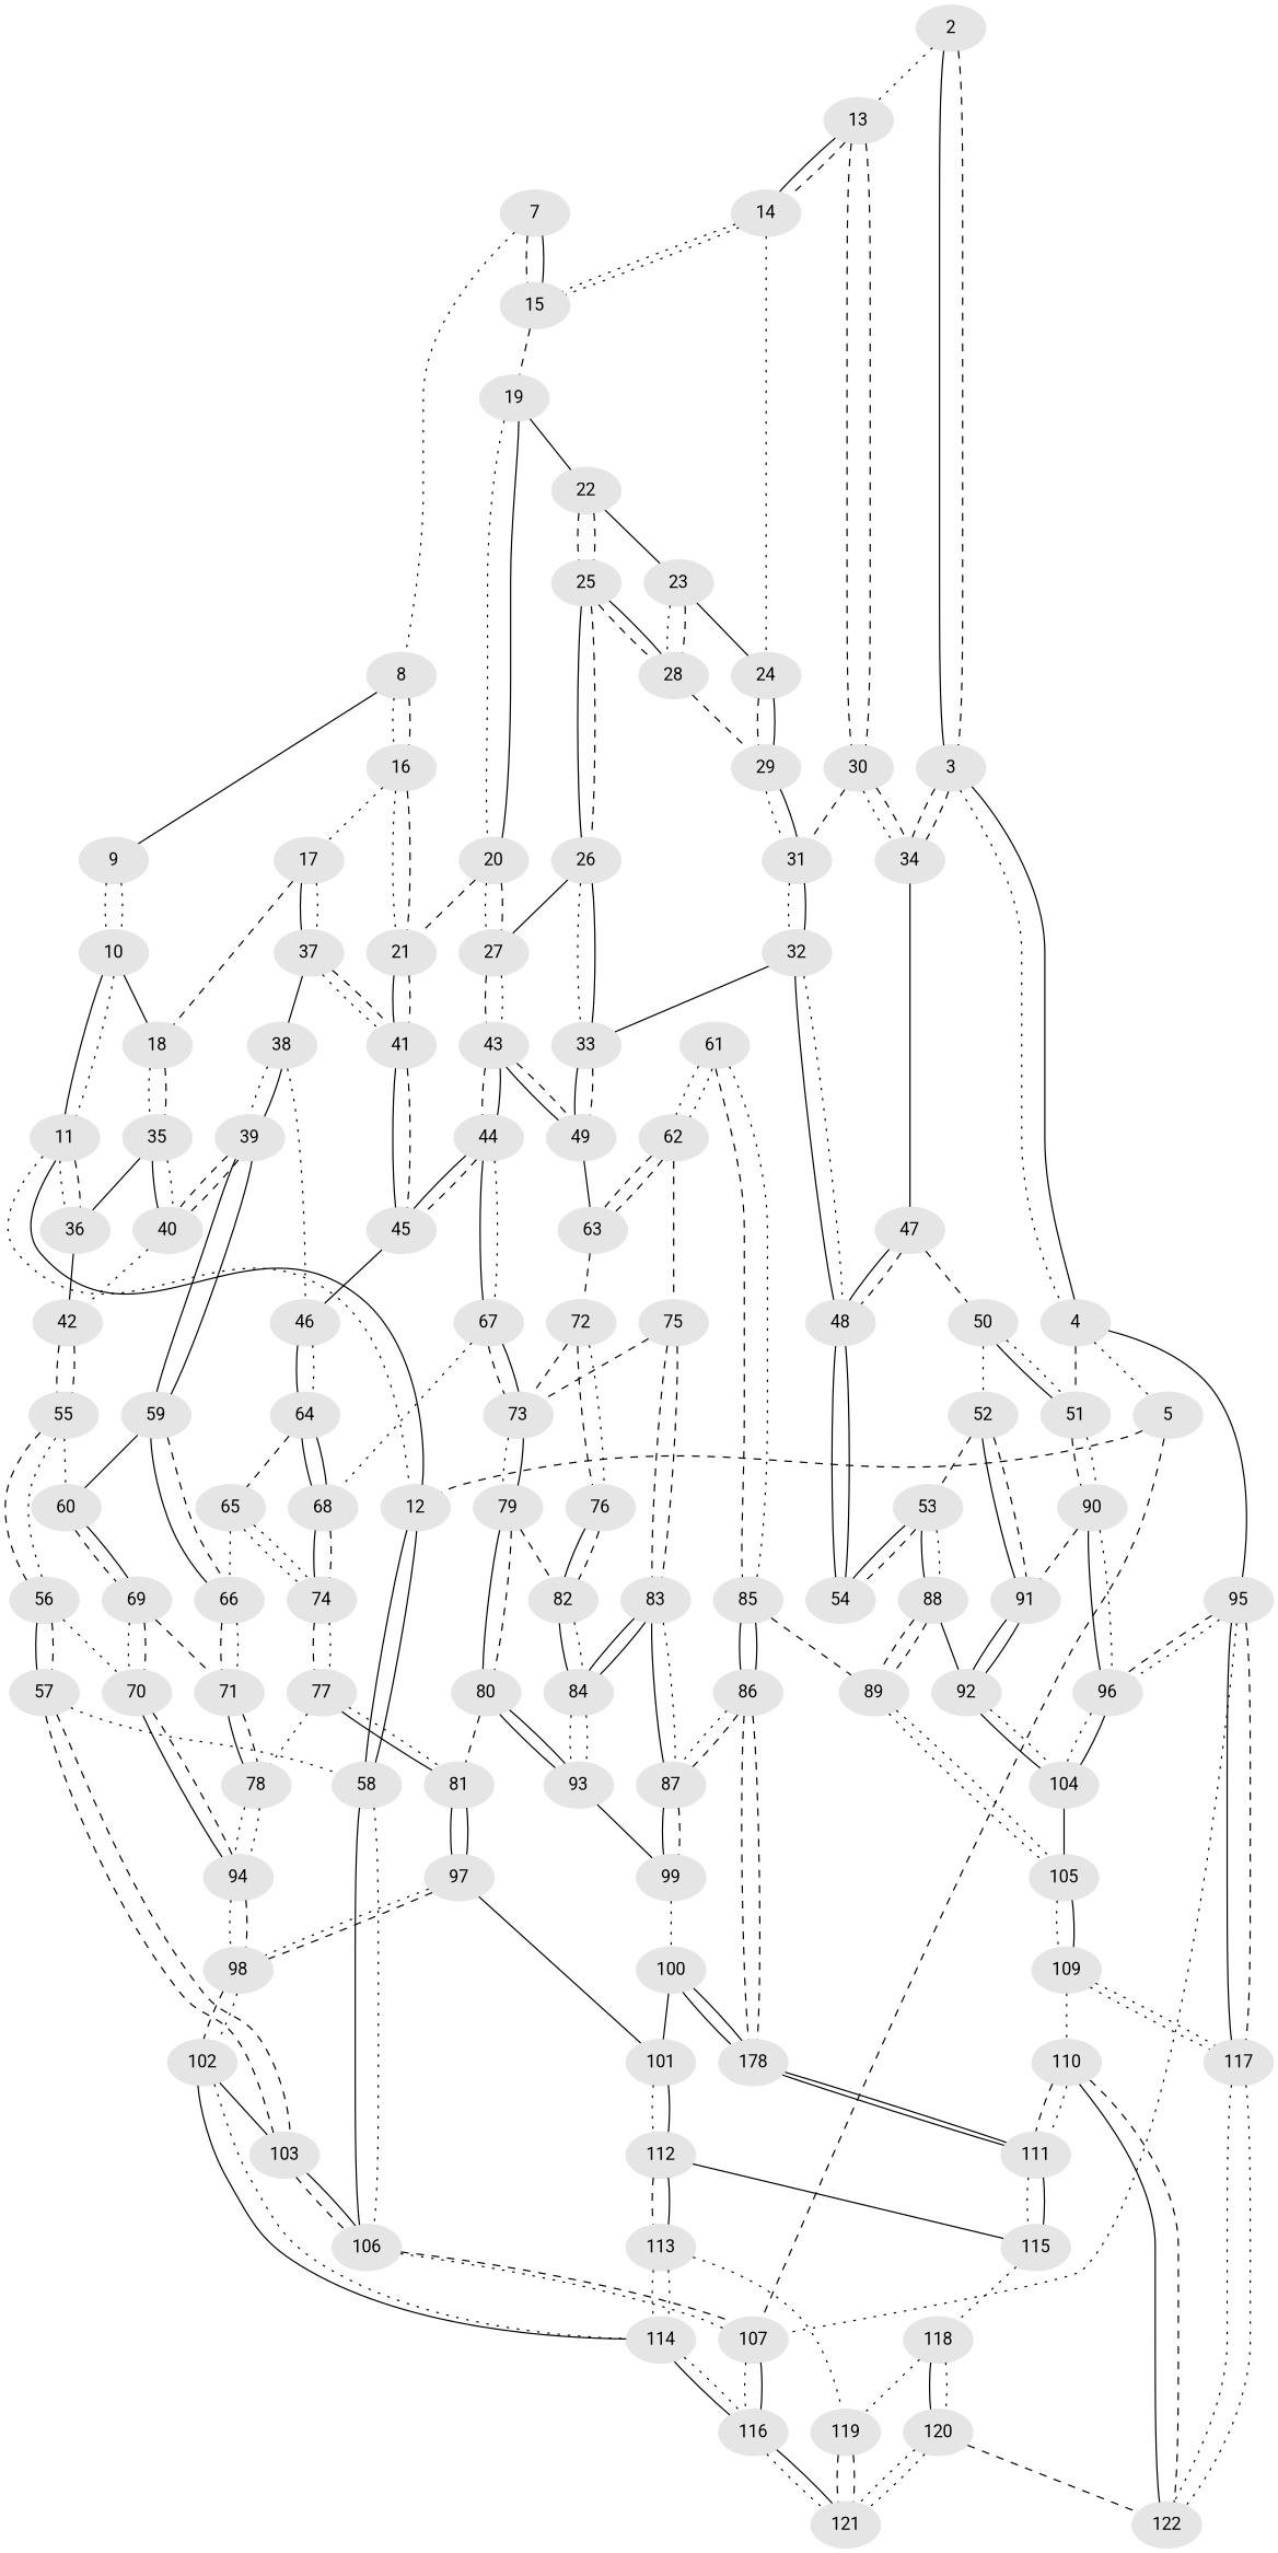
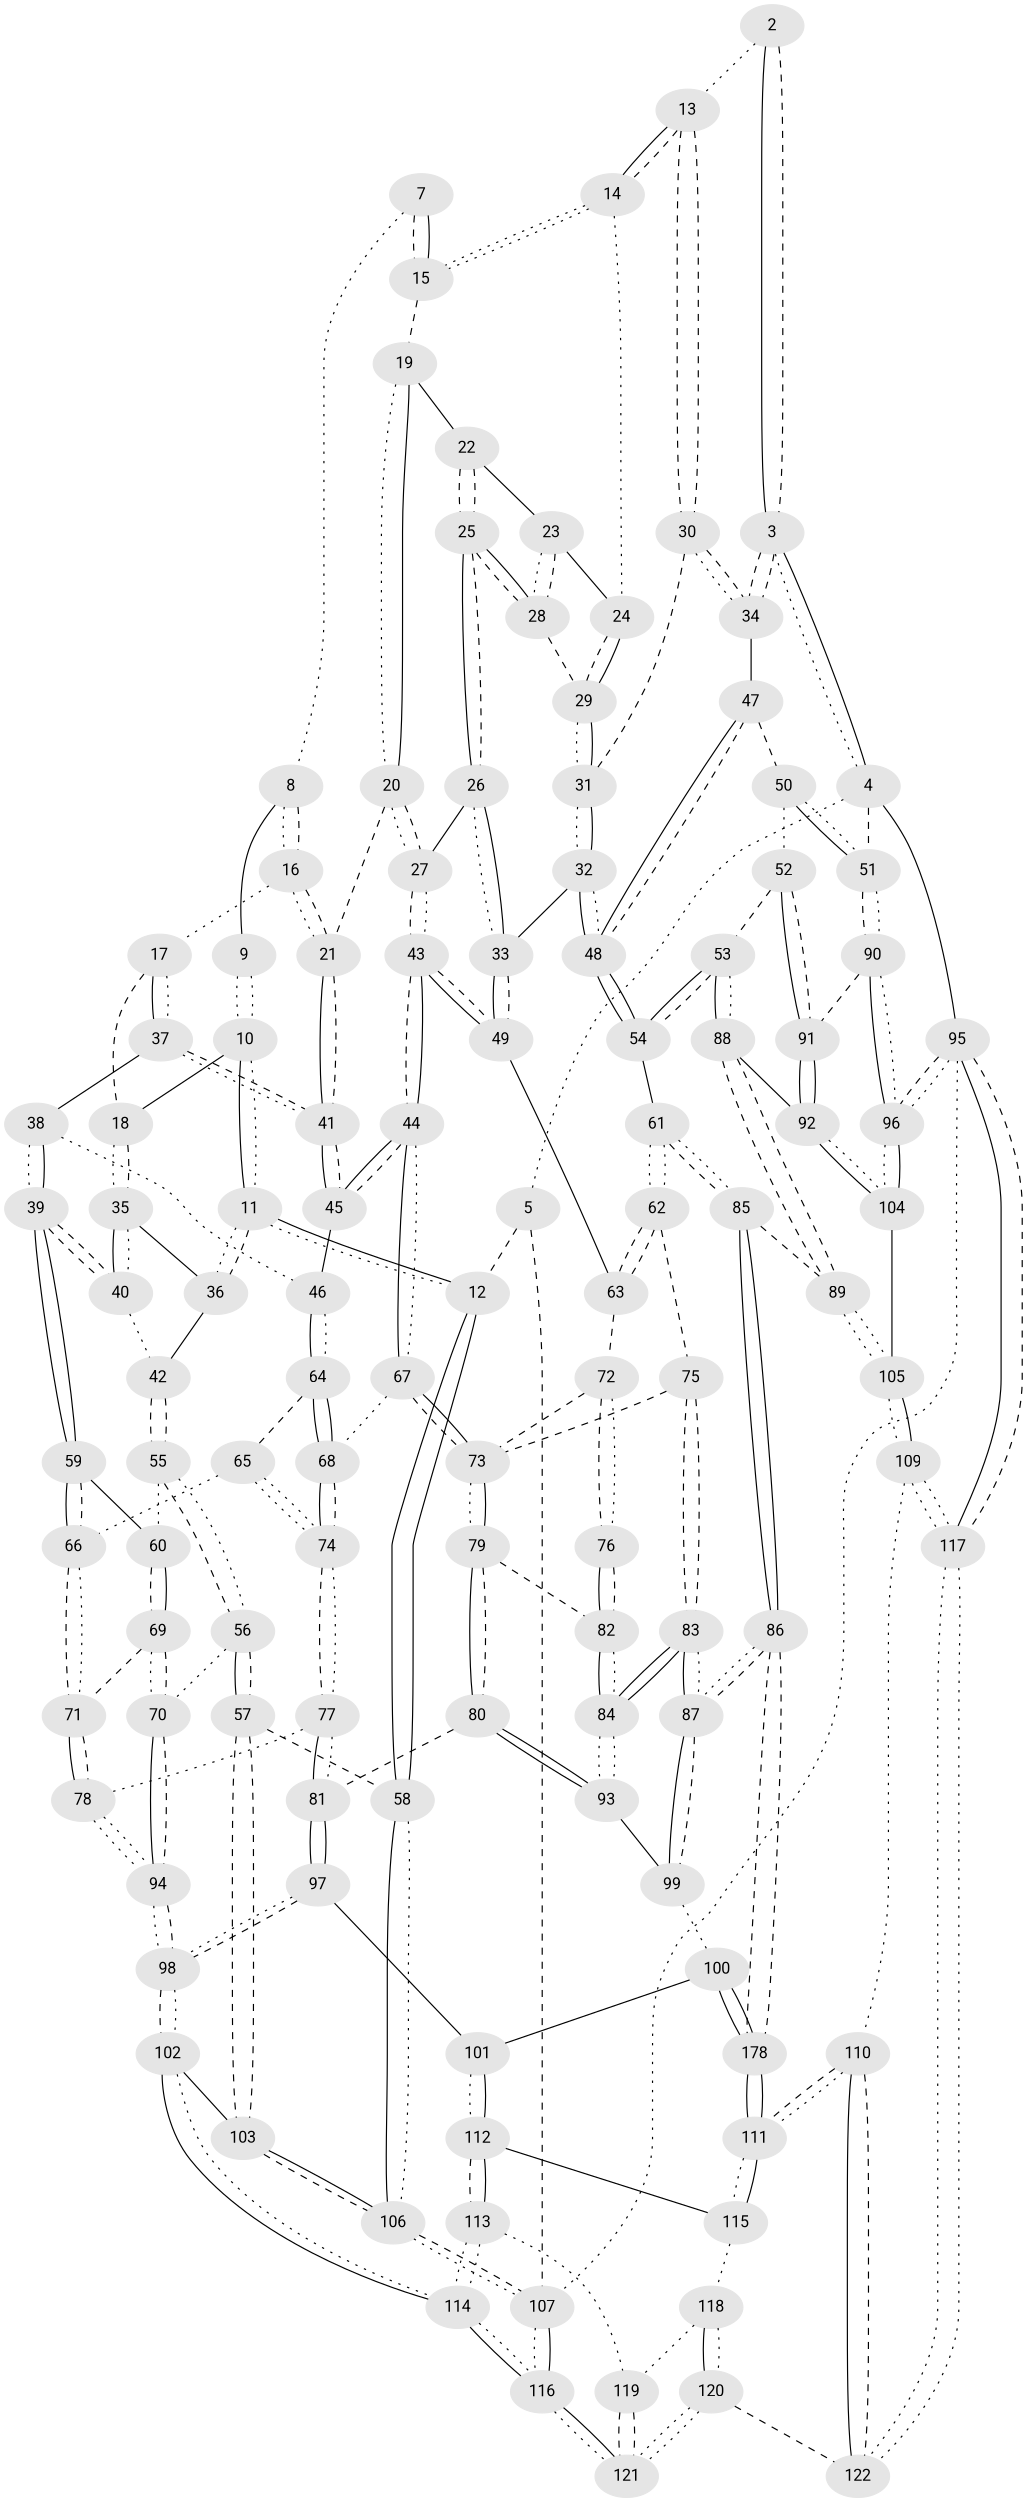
  graph {
    fontname=Roboto
    node [color=gray90 fontname=Roboto style=filled]
    edge [fontname=Roboto style=solid]
    2
    3
    13
    7
    8
    15
    4
    34
    14
    30
    5
    51
    95
    47
    12
    107
    90
    96
    117
    58
    116
    9
    10
    16
    19
    17
    21
    11
    18
    36
    35
    42
    106
    24
    31
    29
    20
    22
    37
    41
    38
    40
    27
    23
    25
    43
    45
    28
    26
    33
    49
    44
    32
    48
    54
    63
    50
    55
    39
    46
    59
    64
    60
    66
    56
    67
    68
    73
    65
    52
    61
    72
    53
    91
    88
    92
    89
    62
    85
    57
    70
    69
    103
    94
    71
    75
    86
    83
    76
    74
    77
    78
    79
    98
    82
    80
    81
    84
    87
    97
    93
    99
    101
    n104 [label=178]
    105
    111
    100
    104
    109
    102
    122
    112
    114
    115
    113
    110
    121
    118
    119
    120
    2 -- 3
    2 -- 3 [style=dashed]
    2 -- 13 [style=dotted]
    3 -- 4 [style=dotted]
    3 -- 4
    3 -- 34 [style=dashed]
    3 -- 34 [style=dashed]
    13 -- 14
    13 -- 14 [style=dashed]
    13 -- 30 [style=dashed]
    13 -- 30 [style=dashed]
    7 -- 8 [style=dotted]
    7 -- 15 [style=dashed]
    7 -- 15
    8 -- 9
    8 -- 16 [style=dotted]
    8 -- 16 [style=dashed]
    15 -- 19 [style=dashed]
    4 -- 5 [style=dotted]
    4 -- 51 [style=dashed]
    4 -- 95
    34 -- 47
    14 -- 15 [style=dotted]
    14 -- 15 [style=dotted]
    14 -- 24 [style=dotted]
    30 -- 34 [style=dotted]
    30 -- 34 [style=dashed]
    30 -- 31 [style=dashed]
    5 -- 12 [style=dashed]
    5 -- 107 [style=dashed]
    51 -- 90 [style=dashed]
    51 -- 90 [style=dotted]
    95 -- 107 [style=dotted]
    95 -- 96 [style=dashed]
    95 -- 96 [style=dotted]
    95 -- 117
    95 -- 117 [style=dashed]
    47 -- 48
    47 -- 48 [style=dashed]
    47 -- 50 [style=dashed]
    12 -- 58
    12 -- 58
    107 -- 116 [style=dotted]
    107 -- 116
    90 -- 96
    90 -- 96 [style=dotted]
    90 -- 91 [style=dashed]
    96 -- 104 [style=dotted]
    96 -- 104
    117 -- 122 [style=dotted]
    117 -- 122 [style=dotted]
    58 -- 106
    58 -- 106 [style=dotted]
    116 -- 121 [style=dotted]
    116 -- 121
    9 -- 10 [style=dotted]
    9 -- 10 [style=dotted]
    10 -- 11
    10 -- 11 [style=dotted]
    10 -- 18
    16 -- 17 [style=dotted]
    16 -- 21 [style=dotted]
    16 -- 21 [style=dashed]
    19 -- 20 [style=dotted]
    19 -- 20
    19 -- 22
    17 -- 18 [style=dashed]
    17 -- 37
    17 -- 37 [style=dotted]
    21 -- 41
    21 -- 41 [style=dashed]
    11 -- 12 [style=dotted]
    11 -- 12
    11 -- 36 [style=dotted]
    11 -- 36 [style=dashed]
    18 -- 35 [style=dotted]
    18 -- 35 [style=dashed]
    36 -- 42
    35 -- 36
    35 -- 40
    35 -- 40 [style=dotted]
    42 -- 55 [style=dashed]
    42 -- 55 [style=dashed]
    106 -- 107 [style=dotted]
    106 -- 107 [style=dashed]
    24 -- 29 [style=dashed]
    24 -- 29
    31 -- 32 [style=dotted]
    31 -- 32
    29 -- 31 [style=dotted]
    29 -- 31
    20 -- 21 [style=dashed]
    20 -- 27 [style=dotted]
    20 -- 27 [style=dashed]
    22 -- 23
    22 -- 25 [style=dashed]
    22 -- 25 [style=dashed]
    37 -- 41 [style=dotted]
    37 -- 41 [style=dashed]
    37 -- 38
    41 -- 45
    41 -- 45 [style=dashed]
    38 -- 39 [style=dotted]
    38 -- 39
    38 -- 46 [style=dotted]
    40 -- 42 [style=dotted]
    27 -- 43 [style=dashed]
    27 -- 43 [style=dotted]
    23 -- 24
    23 -- 28 [style=dotted]
    23 -- 28 [style=dashed]
    25 -- 28 [style=dashed]
    25 -- 28
    25 -- 26
    25 -- 26 [style=dashed]
    43 -- 49
    43 -- 49 [style=dashed]
    43 -- 44 [style=dashed]
    43 -- 44
    45 -- 46
    28 -- 29 [style=dashed]
    26 -- 27
    26 -- 33 [style=dotted]
    26 -- 33
    33 -- 49
    33 -- 49 [style=dashed]
    49 -- 63
    44 -- 45
    44 -- 45 [style=dashed]
    44 -- 67
    44 -- 67 [style=dotted]
    32 -- 33
    32 -- 48
    32 -- 48 [style=dotted]
    48 -- 54
    48 -- 54
+   54 -- 61
    63 -- 72 [style=dashed]
    50 -- 51
    50 -- 51 [style=dotted]
    50 -- 52 [style=dotted]
    55 -- 60 [style=dotted]
    55 -- 56 [style=dashed]
    55 -- 56 [style=dotted]
    39 -- 40 [style=dashed]
    39 -- 40 [style=dashed]
    39 -- 59
    39 -- 59
    46 -- 64
    46 -- 64 [style=dotted]
    59 -- 60
    59 -- 66
    59 -- 66 [style=dashed]
    64 -- 68
    64 -- 68
    64 -- 65 [style=dashed]
    60 -- 69 [style=dashed]
    60 -- 69
    66 -- 71 [style=dashed]
    66 -- 71 [style=dotted]
    56 -- 57
    56 -- 57 [style=dashed]
    56 -- 70 [style=dotted]
    67 -- 68 [style=dotted]
    67 -- 73 [style=dashed]
    67 -- 73
    68 -- 74
    68 -- 74 [style=dashed]
    73 -- 79 [style=dotted]
    73 -- 79
    65 -- 66 [style=dotted]
    65 -- 74 [style=dotted]
    65 -- 74 [style=dotted]
    52 -- 53 [style=dashed]
    52 -- 91
    52 -- 91 [style=dashed]
    61 -- 62 [style=dotted]
    61 -- 62 [style=dotted]
    61 -- 85 [style=dashed]
    61 -- 85 [style=dotted]
    72 -- 73 [style=dashed]
    72 -- 76 [style=dashed]
    72 -- 76 [style=dotted]
    53 -- 54
    53 -- 54 [style=dashed]
    53 -- 88
    53 -- 88 [style=dotted]
    91 -- 92
    91 -- 92
    88 -- 92
    88 -- 89 [style=dashed]
    88 -- 89 [style=dashed]
    92 -- 104
    92 -- 104 [style=dotted]
    89 -- 105 [style=dotted]
    89 -- 105 [style=dotted]
    62 -- 63 [style=dashed]
    62 -- 63 [style=dashed]
    62 -- 75 [style=dashed]
    85 -- 89 [style=dashed]
    85 -- 86
    85 -- 86
-   57 -- 58 [style=dotted]
+   57 -- 58 [style=dashed]
    57 -- 103 [style=dashed]
    57 -- 103 [style=dashed]
    70 -- 94
    70 -- 94 [style=dashed]
    69 -- 70 [style=dotted]
    69 -- 70 [style=dashed]
    69 -- 71 [style=dashed]
    103 -- 106 [style=dashed]
    103 -- 106
    94 -- 98 [style=dotted]
    94 -- 98 [style=dashed]
    71 -- 78
    71 -- 78 [style=dashed]
    75 -- 73 [style=dashed]
    75 -- 83 [style=dashed]
    75 -- 83 [style=dashed]
    86 -- 87 [style=dotted]
    86 -- 87 [style=dashed]
    86 -- n104 [style=dashed]
    86 -- n104 [style=dashed]
    83 -- 84
    83 -- 84
    83 -- 87
    83 -- 87 [style=dotted]
    76 -- 82
    76 -- 82 [style=dashed]
    74 -- 77 [style=dashed]
    74 -- 77 [style=dotted]
    77 -- 78 [style=dotted]
    77 -- 81
    77 -- 81 [style=dotted]
    78 -- 94 [style=dotted]
    78 -- 94 [style=dotted]
    79 -- 82 [style=dashed]
    79 -- 80
    79 -- 80 [style=dashed]
    98 -- 102 [style=dashed]
    98 -- 102 [style=dotted]
    82 -- 84
    82 -- 84 [style=dotted]
    80 -- 81 [style=dashed]
    80 -- 93
    80 -- 93
    81 -- 97
    81 -- 97
    84 -- 93 [style=dotted]
    84 -- 93 [style=dotted]
    87 -- 99
    87 -- 99 [style=dashed]
    97 -- 98 [style=dotted]
    97 -- 98 [style=dashed]
    97 -- 101
    93 -- 99
    99 -- 100 [style=dotted]
    101 -- 112 [style=dotted]
    101 -- 112
    n104 -- 111
    n104 -- 111
    105 -- 109 [style=dotted]
    105 -- 109
    111 -- 115 [style=dotted]
    111 -- 115
    100 -- 101
    100 -- n104
    100 -- n104
    104 -- 105
    109 -- 117 [style=dotted]
    109 -- 117 [style=dotted]
    109 -- 110 [style=dotted]
    102 -- 103
    102 -- 114
    102 -- 114 [style=dotted]
    112 -- 115
    112 -- 113 [style=dashed]
    112 -- 113
    114 -- 116
    114 -- 116 [style=dotted]
    115 -- 118 [style=dotted]
    113 -- 114 [style=dotted]
    113 -- 114 [style=dotted]
    113 -- 119 [style=dotted]
    110 -- 111 [style=dashed]
    110 -- 111 [style=dotted]
    110 -- 122
    110 -- 122 [style=dashed]
    118 -- 119 [style=dotted]
    118 -- 120
    118 -- 120 [style=dotted]
    119 -- 121 [style=dashed]
    119 -- 121 [style=dashed]
    120 -- 122 [style=dashed]
    120 -- 121 [style=dotted]
    120 -- 121 [style=dotted]
  }
